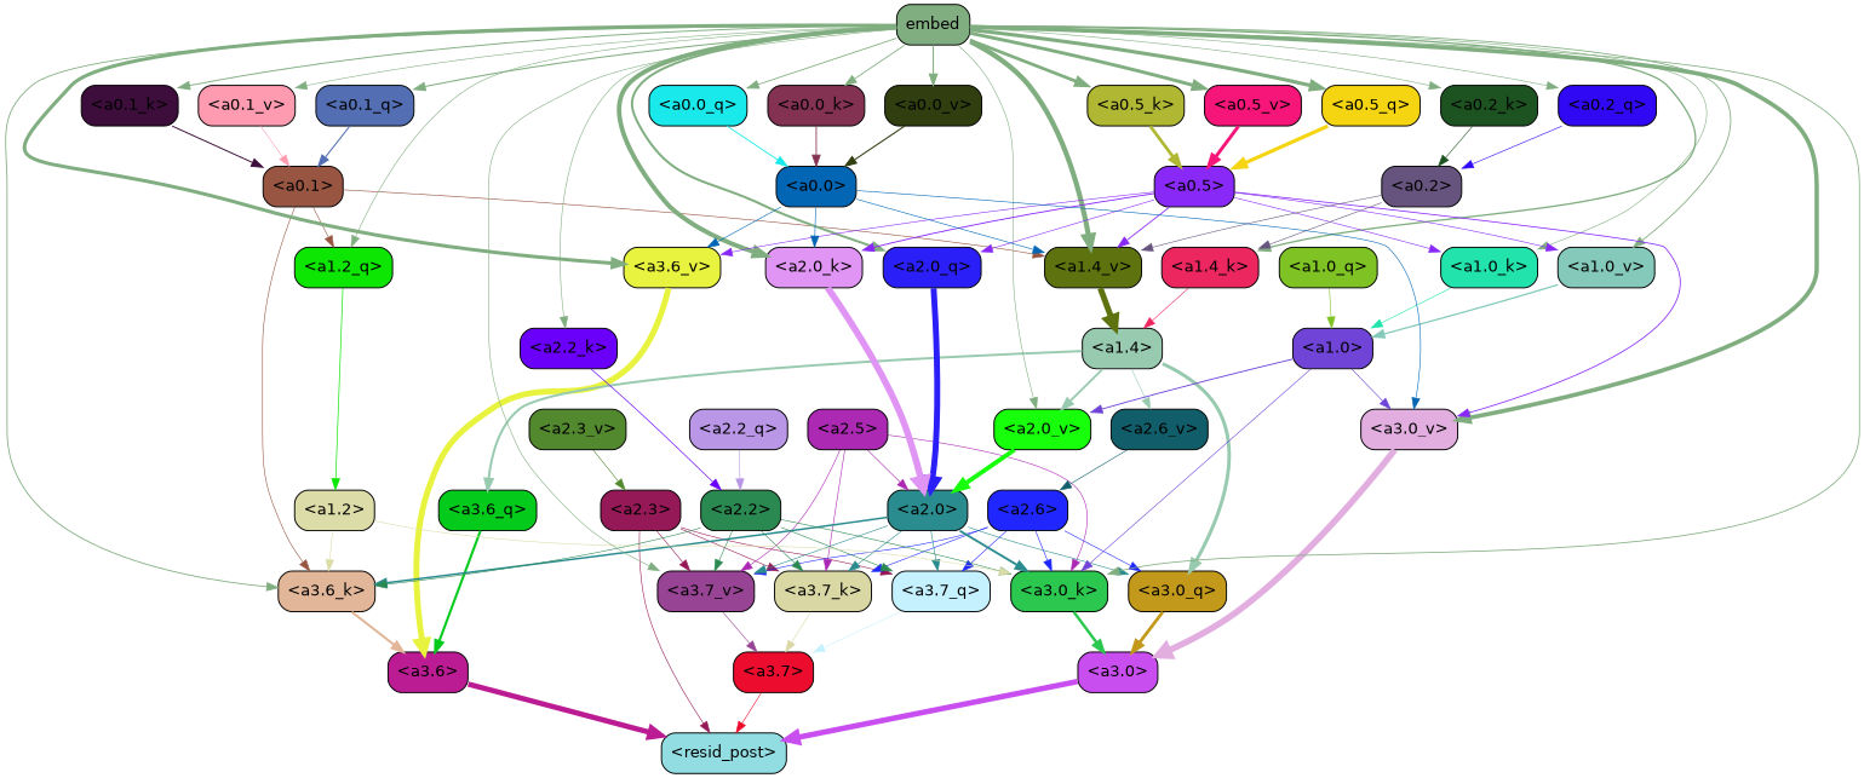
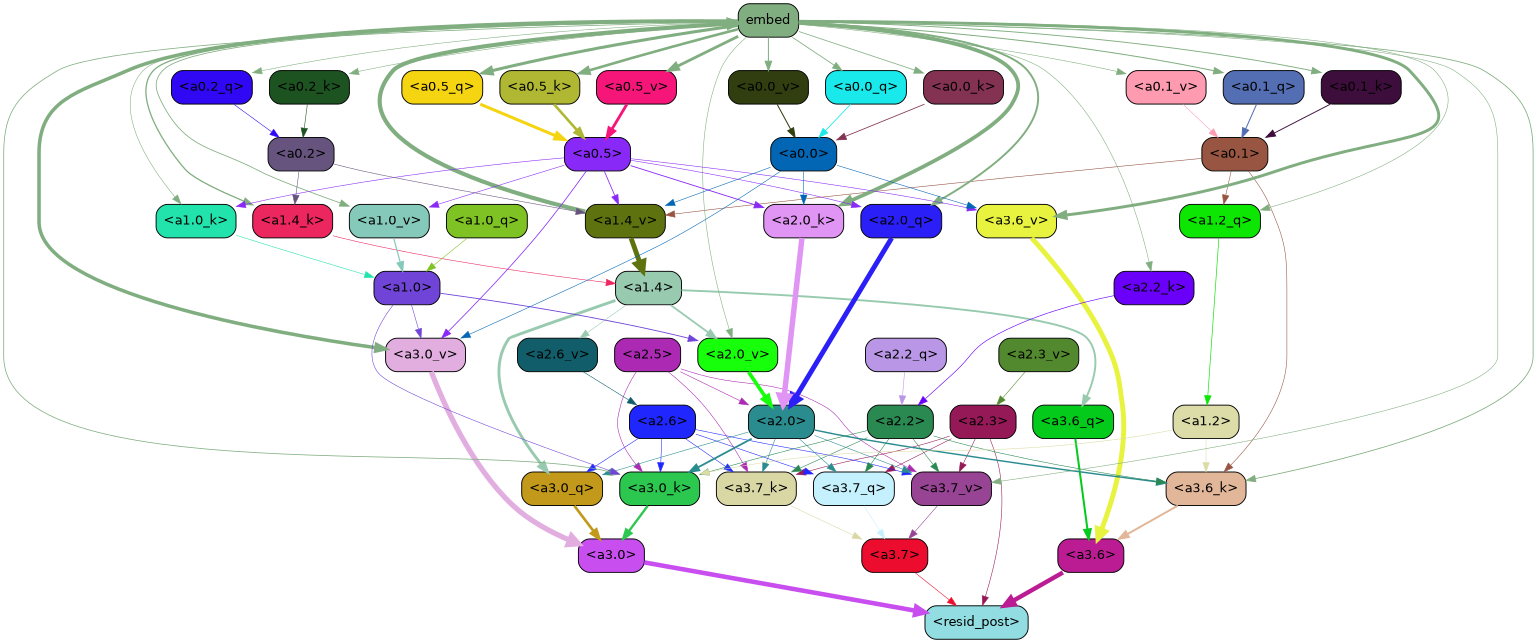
  strict digraph {
    splines=true
    node [color=black fontname=Helvetica shape=box style="filled, rounded"]
    edge [color="#81ae80" penwidth=0.6]
    "<a3.7>" [fillcolor="#ec0c2d"]
    "<resid_post>" [fillcolor="#92dde2"]
    "<a3.6>" [fillcolor="#bc1c93"]
    "<a3.0>" [fillcolor="#c94eef"]
    "<a2.3>" [fillcolor="#961957"]
    "<a3.7_q>" [fillcolor="#c5f0fd"]
    "<a3.7_k>" [fillcolor="#d9d8a4"]
    "<a3.7_v>" [fillcolor="#984494"]
    "<a3.6_q>" [fillcolor="#04ca1c"]
    "<a3.0_q>" [fillcolor="#c2991b"]
    "<a3.6_k>" [fillcolor="#e2b799"]
    "<a3.0_k>" [fillcolor="#2bc74e"]
    "<a3.6_v>" [fillcolor="#e7f33f"]
    "<a3.0_v>" [fillcolor="#e2aee0"]
    "<a2.6>" [fillcolor="#1f27fe"]
    "<a2.5>" [fillcolor="#ac29b3"]
    "<a2.0>" [fillcolor="#2b8c90"]
    "<a2.2>" [fillcolor="#2a8851"]
    "<a1.4>" [fillcolor="#98caaf"]
    "<a2.6_v>" [fillcolor="#115e6a"]
    "<a2.0_v>" [fillcolor="#18ff0b"]
    "<a1.2>" [fillcolor="#dbdca7"]
    "<a0.1>" [fillcolor="#975542"]
    "<a1.2_q>" [fillcolor="#0de603"]
    "<a1.4_v>" [fillcolor="#5e7310"]
    embed [fillcolor="#81ae80"]
    "<a2.0_q>" [fillcolor="#2b1ff8"]
    "<a2.2_k>" [fillcolor="#6a00f9"]
    "<a2.0_k>" [fillcolor="#e094f3"]
    "<a1.4_k>" [fillcolor="#ec265f"]
    "<a1.0_k>" [fillcolor="#23e3ac"]
    "<a1.0_v>" [fillcolor="#84c9b9"]
    "<a0.5_q>" [fillcolor="#f5d411"]
    "<a0.2_q>" [fillcolor="#3008f4"]
    "<a0.1_q>" [fillcolor="#536eb3"]
    "<a0.0_q>" [fillcolor="#19e9eb"]
    "<a0.5_k>" [fillcolor="#b0b833"]
    "<a0.2_k>" [fillcolor="#1d5321"]
    "<a0.1_k>" [fillcolor="#3d0e3c"]
    "<a0.0_k>" [fillcolor="#843251"]
    "<a0.5_v>" [fillcolor="#f6167a"]
    "<a0.1_v>" [fillcolor="#fe9bb1"]
    "<a0.0_v>" [fillcolor="#303e10"]
    "<a1.0>" [fillcolor="#6f44d7"]
    "<a0.5>" [fillcolor="#8929f7"]
    "<a0.2>" [fillcolor="#66547e"]
    "<a0.0>" [fillcolor="#0266b5"]
    "<a2.2_q>" [fillcolor="#b997e6"]
    "<a2.3_v>" [fillcolor="#53892e"]
    "<a1.0_q>" [fillcolor="#7ec224"]
    "<a3.7>" -> "<resid_post>" [color="#ec0c2d"]
    "<a3.6>" -> "<resid_post>" [color="#bc1c93" penwidth=4.751592040061951]
    "<a3.0>" -> "<resid_post>" [color="#c94eef" penwidth=4.904066681861877]
    "<a2.3>" -> "<resid_post>" [color="#961957"]
    "<a2.3>" -> "<a3.7_q>" [color="#961957"]
    "<a2.3>" -> "<a3.7_k>" [color="#961957" penwidth=0.6069068089127541]
    "<a2.3>" -> "<a3.7_v>" [color="#961957"]
    "<a3.7_q>" -> "<a3.7>" [color="#c5f0fd"]
    "<a3.7_k>" -> "<a3.7>" [color="#d9d8a4"]
    "<a3.7_v>" -> "<a3.7>" [color="#984494"]
    "<a3.6_q>" -> "<a3.6>" [color="#04ca1c" penwidth=2.160832464694977]
    "<a3.0_q>" -> "<a3.0>" [color="#c2991b" penwidth=2.870753765106201]
    "<a3.6_k>" -> "<a3.6>" [color="#e2b799" penwidth=2.13908451795578]
    "<a3.0_k>" -> "<a3.0>" [color="#2bc74e" penwidth=2.520303964614868]
    "<a3.6_v>" -> "<a3.6>" [color="#e7f33f" penwidth=5.297133803367615]
    "<a3.0_v>" -> "<a3.0>" [color="#e2aee0" penwidth=5.680712580680847]
    "<a2.6>" -> "<a3.7_q>" [color="#1f27fe"]
    "<a2.6>" -> "<a3.7_k>" [color="#1f27fe"]
    "<a2.6>" -> "<a3.7_v>" [color="#1f27fe"]
    "<a2.6>" -> "<a3.0_q>" [color="#1f27fe"]
    "<a2.6>" -> "<a3.0_k>" [color="#1f27fe"]
    "<a2.5>" -> "<a3.7_k>" [color="#ac29b3"]
    "<a2.5>" -> "<a3.7_v>" [color="#ac29b3"]
    "<a2.5>" -> "<a3.0_k>" [color="#ac29b3"]
    "<a2.5>" -> "<a2.0>" [color="#ac29b3"]
    "<a2.0>" -> "<a3.7_q>" [color="#2b8c90"]
    "<a2.0>" -> "<a3.7_k>" [color="#2b8c90"]
    "<a2.0>" -> "<a3.7_v>" [color="#2b8c90"]
    "<a2.0>" -> "<a3.0_q>" [color="#2b8c90"]
    "<a2.0>" -> "<a3.6_k>" [color="#2b8c90" penwidth=1.564806342124939]
    "<a2.0>" -> "<a3.0_k>" [color="#2b8c90" penwidth=1.9353990852832794]
    "<a2.2>" -> "<a3.7_q>" [color="#2a8851"]
    "<a2.2>" -> "<a3.7_k>" [color="#2a8851"]
    "<a2.2>" -> "<a3.7_v>" [color="#2a8851"]
    "<a2.2>" -> "<a3.6_k>" [color="#2a8851"]
    "<a2.2>" -> "<a3.0_k>" [color="#2a8851"]
    "<a1.4>" -> "<a3.6_q>" [color="#98caaf" penwidth=2.0727532356977463]
    "<a1.4>" -> "<a3.0_q>" [color="#98caaf" penwidth=3.1279823780059814]
    "<a1.4>" -> "<a2.6_v>" [color="#98caaf"]
    "<a1.4>" -> "<a2.0_v>" [color="#98caaf" penwidth=1.9170897603034973]
    "<a2.6_v>" -> "<a2.6>" [color="#115e6a"]
    "<a2.0_v>" -> "<a2.0>" [color="#18ff0b" penwidth=3.9621697664260864]
    "<a1.2>" -> "<a3.6_k>" [color="#dbdca7"]
    "<a1.2>" -> "<a3.0_k>" [color="#dbdca7"]
    "<a0.1>" -> "<a3.6_k>" [color="#975542"]
    "<a0.1>" -> "<a1.2_q>" [color="#975542"]
    "<a0.1>" -> "<a1.4_v>" [color="#975542" penwidth=0.6202214732766151]
    "<a1.2_q>" -> "<a1.2>" [color="#0de603" penwidth=0.7185482024215162]
    "<a1.4_v>" -> "<a1.4>" [color="#5e7310" penwidth=5.280138969421387]
    embed -> "<a3.7_v>"
    embed -> "<a3.6_k>" [penwidth=0.8915999233722687]
    embed -> "<a3.0_k>" [penwidth=0.832088902592659]
    embed -> "<a3.6_v>" [penwidth=3.1840110421180725]
    embed -> "<a3.0_v>" [penwidth=3.8132747188210487]
    embed -> "<a2.0_v>"
    embed -> "<a1.2_q>"
-   embed -> "<a1.4_v>" [penwidth=4.4888065457344055]
+   "<a1.4_v>" -> embed [penwidth=4.4888065457344055]
    embed -> "<a2.0_q>" [penwidth=2.084651827812195]
    embed -> "<a2.2_k>"
    embed -> "<a2.0_k>" [penwidth=4.084526404738426]
    embed -> "<a1.4_k>" [penwidth=1.3912410736083984]
    embed -> "<a1.0_k>"
    embed -> "<a1.0_v>" [penwidth=0.8796700537204742]
    embed -> "<a0.5_q>" [penwidth=3.271599531173706]
    embed -> "<a0.2_q>"
    embed -> "<a0.1_q>" [penwidth=1.0982342958450317]
    embed -> "<a0.0_q>" [penwidth=0.8850786089897156]
    embed -> "<a0.5_k>" [penwidth=2.8332607746124268]
    embed -> "<a0.2_k>"
    embed -> "<a0.1_k>" [penwidth=1.008571445941925]
    embed -> "<a0.0_k>" [penwidth=0.8747775554656982]
    embed -> "<a0.5_v>" [penwidth=3.0338101387023926]
    embed -> "<a0.1_v>"
    embed -> "<a0.0_v>" [penwidth=1.1078194975852966]
    "<a2.0_q>" -> "<a2.0>" [color="#2b1ff8" penwidth=5.29856276512146]
    "<a2.2_k>" -> "<a2.2>" [color="#6a00f9" penwidth=0.6722683310508728]
    "<a2.0_k>" -> "<a2.0>" [color="#e094f3" penwidth=5.859246134757996]
    "<a1.4_k>" -> "<a1.4>" [color="#ec265f"]
    "<a1.0_k>" -> "<a1.0>" [color="#23e3ac"]
    "<a1.0_v>" -> "<a1.0>" [color="#84c9b9" penwidth=1.318962275981903]
    "<a0.5_q>" -> "<a0.5>" [color="#f5d411" penwidth=3.2715916633605957]
    "<a0.2_q>" -> "<a0.2>" [color="#3008f4"]
    "<a0.1_q>" -> "<a0.1>" [color="#536eb3" penwidth=1.0982357263565063]
    "<a0.0_q>" -> "<a0.0>" [color="#19e9eb" penwidth=0.8850758075714111]
    "<a0.5_k>" -> "<a0.5>" [color="#b0b833" penwidth=2.833264708518982]
    "<a0.2_k>" -> "<a0.2>" [color="#1d5321"]
    "<a0.1_k>" -> "<a0.1>" [color="#3d0e3c" penwidth=1.0085628032684326]
    "<a0.0_k>" -> "<a0.0>" [color="#843251" penwidth=0.8747712969779968]
    "<a0.5_v>" -> "<a0.5>" [color="#f6167a" penwidth=3.0403636693954468]
    "<a0.1_v>" -> "<a0.1>" [color="#fe9bb1"]
    "<a0.0_v>" -> "<a0.0>" [color="#303e10" penwidth=1.1078208088874817]
    "<a1.0>" -> "<a3.0_k>" [color="#6f44d7"]
    "<a1.0>" -> "<a3.0_v>" [color="#6f44d7"]
    "<a1.0>" -> "<a2.0_v>" [color="#6f44d7" penwidth=0.9450988052412868]
    "<a0.5>" -> "<a3.6_v>" [color="#8929f7"]
    "<a0.5>" -> "<a3.0_v>" [color="#8929f7" penwidth=0.8331108838319778]
    "<a0.5>" -> "<a1.4_v>" [color="#8929f7" penwidth=0.8757842034101486]
    "<a0.5>" -> "<a2.0_q>" [color="#8929f7"]
    "<a0.5>" -> "<a2.0_k>" [color="#8929f7" penwidth=0.9412797391414642]
    "<a0.5>" -> "<a1.0_k>" [color="#8929f7"]
    "<a0.5>" -> "<a1.0_v>" [color="#8929f7"]
    "<a0.2>" -> "<a1.4_v>" [color="#66547e"]
    "<a0.2>" -> "<a1.4_k>" [color="#66547e"]
    "<a0.0>" -> "<a3.6_v>" [color="#0266b5"]
    "<a0.0>" -> "<a3.0_v>" [color="#0266b5"]
    "<a0.0>" -> "<a1.4_v>" [color="#0266b5"]
    "<a0.0>" -> "<a2.0_k>" [color="#0266b5"]
    "<a2.2_q>" -> "<a2.2>" [color="#b997e6"]
    "<a2.3_v>" -> "<a2.3>" [color="#53892e"]
    "<a1.0_q>" -> "<a1.0>" [color="#7ec224"]
  }
